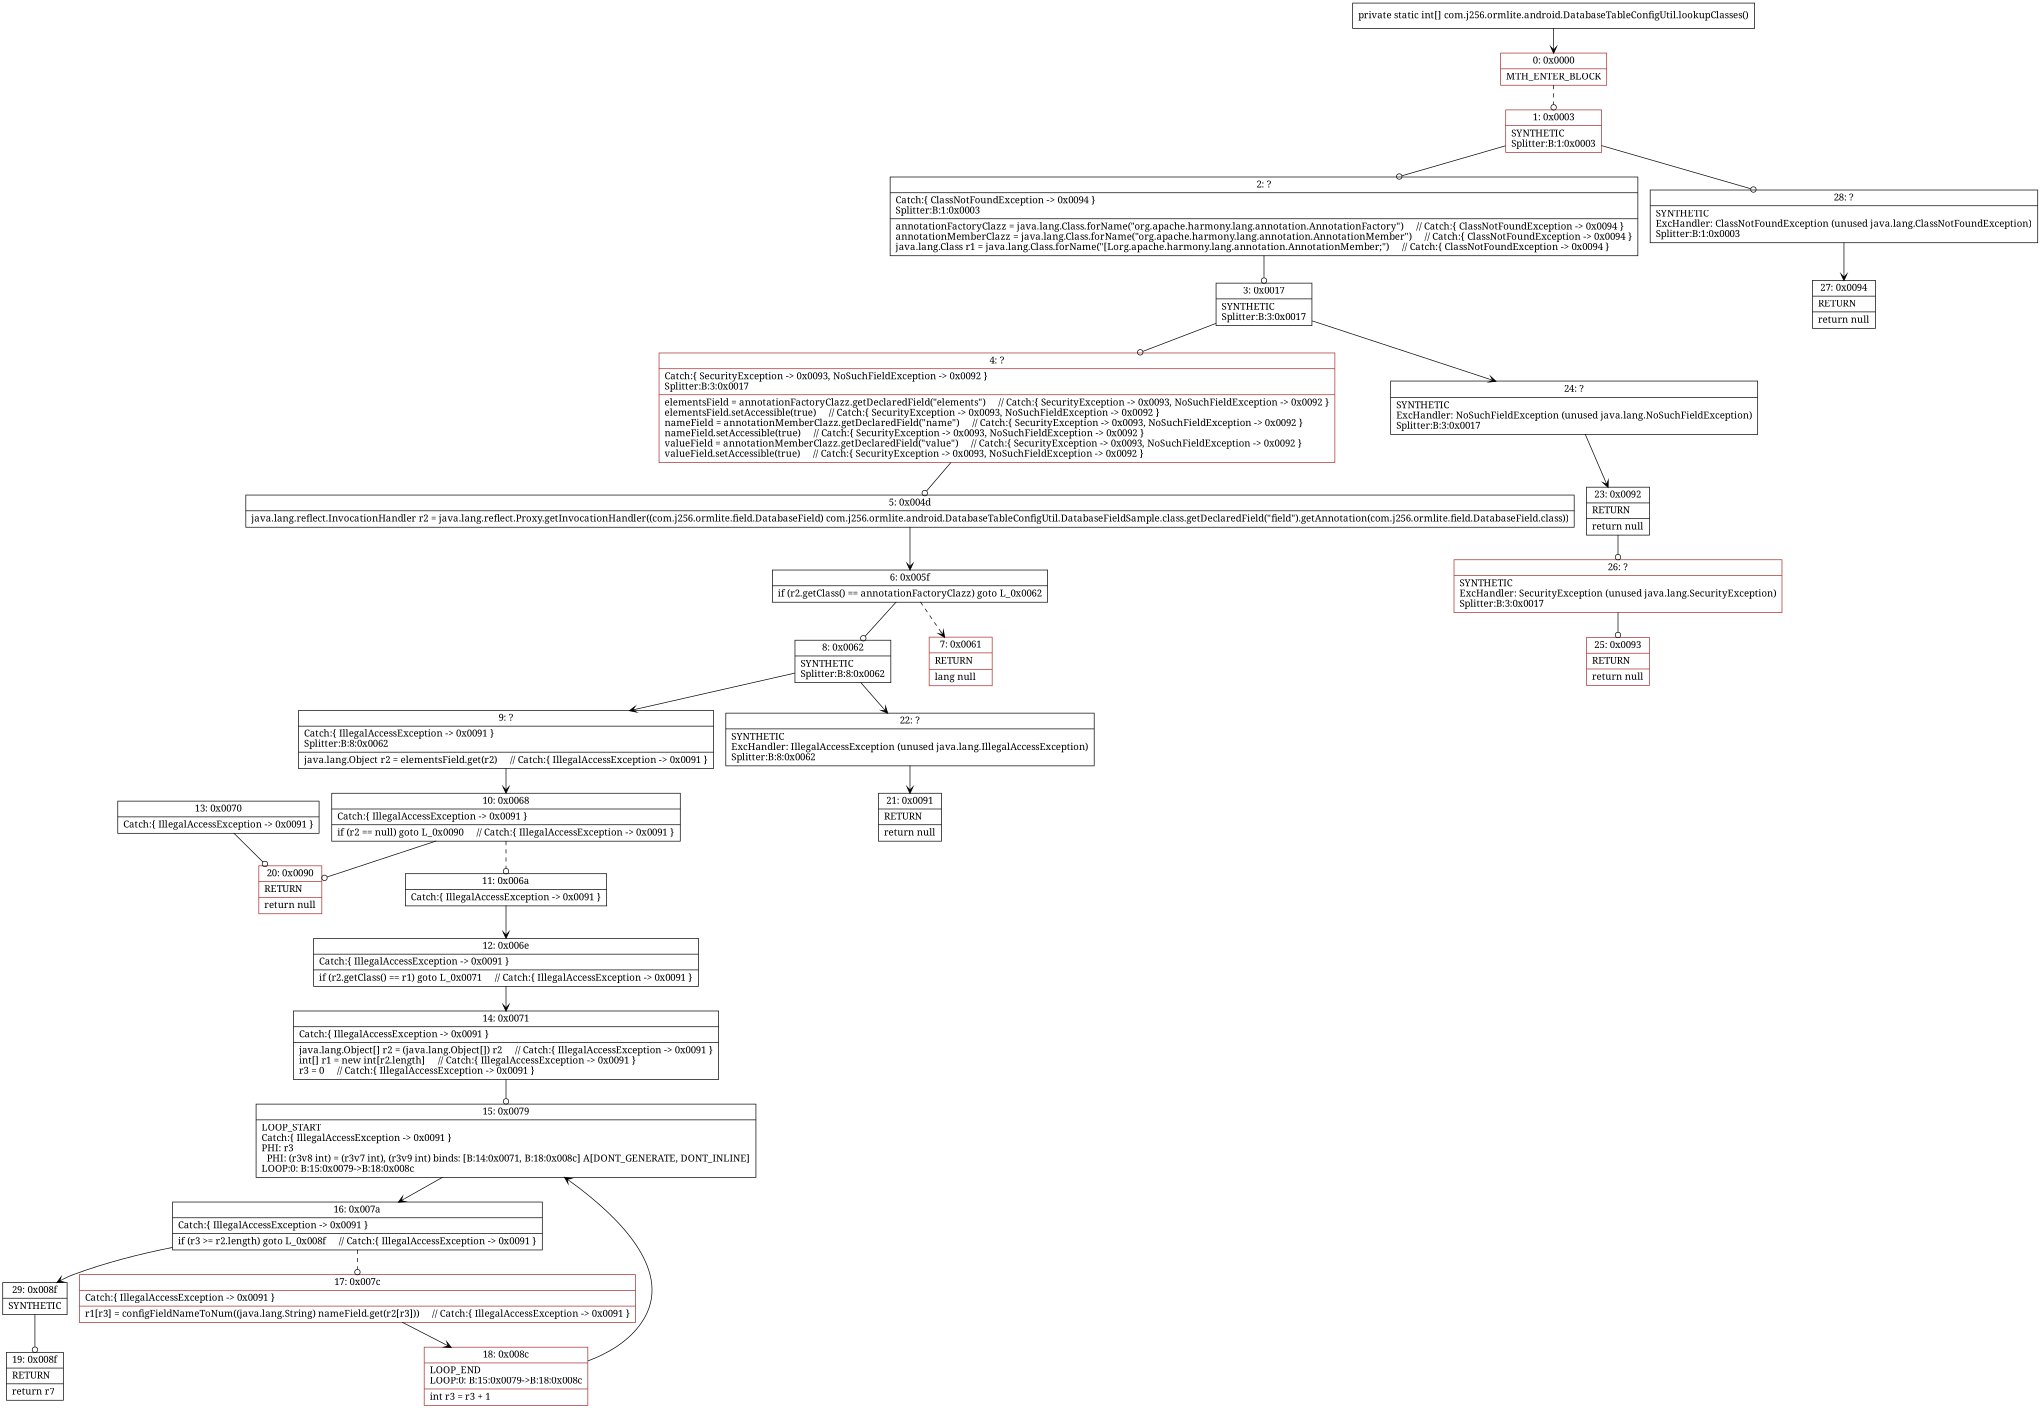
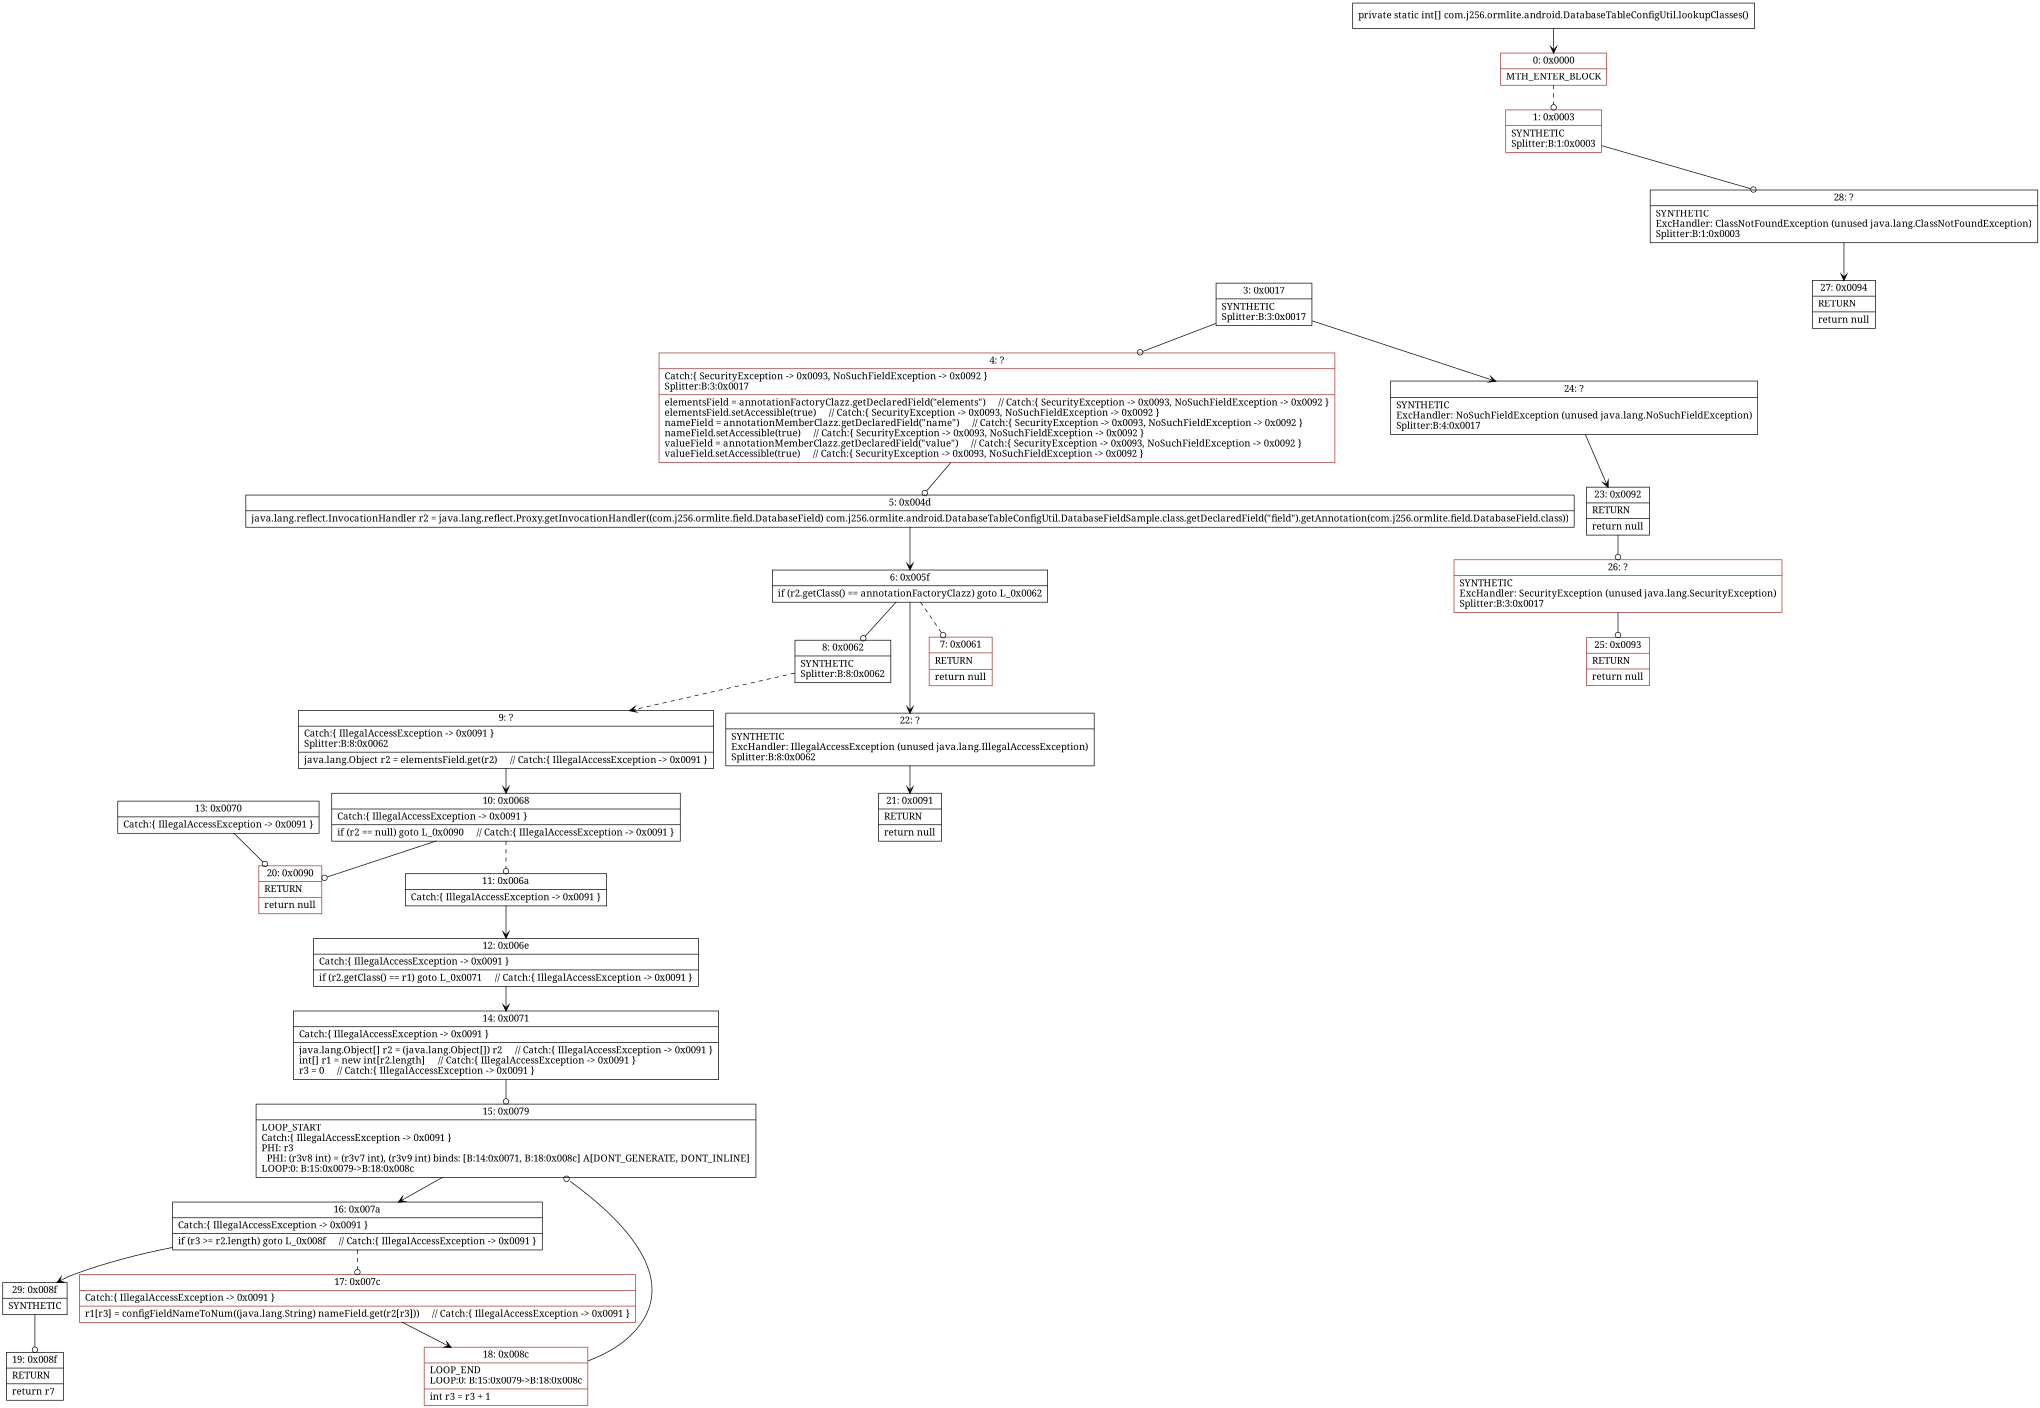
  digraph {
    fontname="Noto Serif"
    node [color=black fontname="Noto Serif" shape=record]
    edge [arrowhead=odot fontname="Noto Serif"]
    n1 [color=brown label="{0\:\ 0x0000|MTH_ENTER_BLOCK\l}"]
    n2 [color=brown label="{1\:\ 0x0003|SYNTHETIC\lSplitter:B:1:0x0003\l}"]
-   n3 [label="{2\:\ ?|Catch:\{ ClassNotFoundException \-\> 0x0094 \}\lSplitter:B:1:0x0003\l|annotationFactoryClazz = java.lang.Class.forName(\"org.apache.harmony.lang.annotation.AnnotationFactory\")     \/\/ Catch:\{ ClassNotFoundException \-\> 0x0094 \}\lannotationMemberClazz = java.lang.Class.forName(\"org.apache.harmony.lang.annotation.AnnotationMember\")     \/\/ Catch:\{ ClassNotFoundException \-\> 0x0094 \}\ljava.lang.Class r1 = java.lang.Class.forName(\"[Lorg.apache.harmony.lang.annotation.AnnotationMember;\")     \/\/ Catch:\{ ClassNotFoundException \-\> 0x0094 \}\l}"]
    n4 [label="{28\:\ ?|SYNTHETIC\lExcHandler: ClassNotFoundException (unused java.lang.ClassNotFoundException)\lSplitter:B:1:0x0003\l}"]
    n5 [label="{3\:\ 0x0017|SYNTHETIC\lSplitter:B:3:0x0017\l}"]
    n6 [label="{27\:\ 0x0094|RETURN\l|return null\l}"]
    n7 [color=brown label="{4\:\ ?|Catch:\{ SecurityException \-\> 0x0093, NoSuchFieldException \-\> 0x0092 \}\lSplitter:B:3:0x0017\l|elementsField = annotationFactoryClazz.getDeclaredField(\"elements\")     \/\/ Catch:\{ SecurityException \-\> 0x0093, NoSuchFieldException \-\> 0x0092 \}\lelementsField.setAccessible(true)     \/\/ Catch:\{ SecurityException \-\> 0x0093, NoSuchFieldException \-\> 0x0092 \}\lnameField = annotationMemberClazz.getDeclaredField(\"name\")     \/\/ Catch:\{ SecurityException \-\> 0x0093, NoSuchFieldException \-\> 0x0092 \}\lnameField.setAccessible(true)     \/\/ Catch:\{ SecurityException \-\> 0x0093, NoSuchFieldException \-\> 0x0092 \}\lvalueField = annotationMemberClazz.getDeclaredField(\"value\")     \/\/ Catch:\{ SecurityException \-\> 0x0093, NoSuchFieldException \-\> 0x0092 \}\lvalueField.setAccessible(true)     \/\/ Catch:\{ SecurityException \-\> 0x0093, NoSuchFieldException \-\> 0x0092 \}\l}"]
-   n8 [label="{24\:\ ?|SYNTHETIC\lExcHandler: NoSuchFieldException (unused java.lang.NoSuchFieldException)\lSplitter:B:3:0x0017\l}"]
+   n8 [label="{24\:\ ?|SYNTHETIC\lExcHandler: NoSuchFieldException (unused java.lang.NoSuchFieldException)\lSplitter:B:4:0x0017\l}"]
    n9 [label="{5\:\ 0x004d|java.lang.reflect.InvocationHandler r2 = java.lang.reflect.Proxy.getInvocationHandler((com.j256.ormlite.field.DatabaseField) com.j256.ormlite.android.DatabaseTableConfigUtil.DatabaseFieldSample.class.getDeclaredField(\"field\").getAnnotation(com.j256.ormlite.field.DatabaseField.class))\l}"]
    n10 [label="{23\:\ 0x0092|RETURN\l|return null\l}"]
    n11 [color=brown label="{26\:\ ?|SYNTHETIC\lExcHandler: SecurityException (unused java.lang.SecurityException)\lSplitter:B:3:0x0017\l}"]
    n12 [color=brown label="{25\:\ 0x0093|RETURN\l|return null\l}"]
    n13 [label="{6\:\ 0x005f|if (r2.getClass() == annotationFactoryClazz) goto L_0x0062\l}"]
-   n14 [color=brown label="{7\:\ 0x0061|RETURN\l|lang null\l}"]
+   n14 [color=brown label="{7\:\ 0x0061|RETURN\l|return null\l}"]
    n15 [label="{8\:\ 0x0062|SYNTHETIC\lSplitter:B:8:0x0062\l}"]
    n16 [label="{9\:\ ?|Catch:\{ IllegalAccessException \-\> 0x0091 \}\lSplitter:B:8:0x0062\l|java.lang.Object r2 = elementsField.get(r2)     \/\/ Catch:\{ IllegalAccessException \-\> 0x0091 \}\l}"]
    n17 [label="{22\:\ ?|SYNTHETIC\lExcHandler: IllegalAccessException (unused java.lang.IllegalAccessException)\lSplitter:B:8:0x0062\l}"]
    n18 [label="{10\:\ 0x0068|Catch:\{ IllegalAccessException \-\> 0x0091 \}\l|if (r2 == null) goto L_0x0090     \/\/ Catch:\{ IllegalAccessException \-\> 0x0091 \}\l}"]
    n19 [label="{21\:\ 0x0091|RETURN\l|return null\l}"]
    n20 [label="{11\:\ 0x006a|Catch:\{ IllegalAccessException \-\> 0x0091 \}\l}"]
    n21 [color=brown label="{20\:\ 0x0090|RETURN\l|return null\l}"]
    n22 [label="{12\:\ 0x006e|Catch:\{ IllegalAccessException \-\> 0x0091 \}\l|if (r2.getClass() == r1) goto L_0x0071     \/\/ Catch:\{ IllegalAccessException \-\> 0x0091 \}\l}"]
    n23 [label="{14\:\ 0x0071|Catch:\{ IllegalAccessException \-\> 0x0091 \}\l|java.lang.Object[] r2 = (java.lang.Object[]) r2     \/\/ Catch:\{ IllegalAccessException \-\> 0x0091 \}\lint[] r1 = new int[r2.length]     \/\/ Catch:\{ IllegalAccessException \-\> 0x0091 \}\lr3 = 0     \/\/ Catch:\{ IllegalAccessException \-\> 0x0091 \}\l}"]
    n24 [label="{13\:\ 0x0070|Catch:\{ IllegalAccessException \-\> 0x0091 \}\l}"]
    n25 [label="{15\:\ 0x0079|LOOP_START\lCatch:\{ IllegalAccessException \-\> 0x0091 \}\lPHI: r3 \l  PHI: (r3v8 int) = (r3v7 int), (r3v9 int) binds: [B:14:0x0071, B:18:0x008c] A[DONT_GENERATE, DONT_INLINE]\lLOOP:0: B:15:0x0079\-\>B:18:0x008c\l}"]
    n26 [label="{16\:\ 0x007a|Catch:\{ IllegalAccessException \-\> 0x0091 \}\l|if (r3 \>= r2.length) goto L_0x008f     \/\/ Catch:\{ IllegalAccessException \-\> 0x0091 \}\l}"]
    n27 [color=brown label="{17\:\ 0x007c|Catch:\{ IllegalAccessException \-\> 0x0091 \}\l|r1[r3] = configFieldNameToNum((java.lang.String) nameField.get(r2[r3]))     \/\/ Catch:\{ IllegalAccessException \-\> 0x0091 \}\l}"]
    n28 [label="{29\:\ 0x008f|SYNTHETIC\l}"]
    n29 [color=brown label="{18\:\ 0x008c|LOOP_END\lLOOP:0: B:15:0x0079\-\>B:18:0x008c\l|int r3 = r3 + 1\l}"]
    n30 [label="{19\:\ 0x008f|RETURN\l|return r7\l}"]
    n31 [label="{private static int[] com.j256.ormlite.android.DatabaseTableConfigUtil.lookupClasses() }"]
    n1 -> n2 [style=dashed]
-   n2 -> n3
    n2 -> n4
-   n3 -> n5
    n4 -> n6 [arrowhead=vee]
    n5 -> n7
    n5 -> n8 [arrowhead=vee]
    n7 -> n9
    n8 -> n10 [arrowhead=vee]
    n9 -> n13 [arrowhead=vee]
    n10 -> n11
    n11 -> n12
-   n13 -> n14 [arrowhead=vee style=dashed]
+   n13 -> n14 [style=dashed]
    n13 -> n15
-   n15 -> n16 [arrowhead=vee]
-   n15 -> n17 [arrowhead=vee]
+   n15 -> n16 [arrowhead=vee style=dashed]
+   n13 -> n17 [arrowhead=vee]
    n16 -> n18 [arrowhead=vee]
    n17 -> n19 [arrowhead=vee]
    n18 -> n20 [style=dashed]
    n18 -> n21
    n20 -> n22 [arrowhead=vee]
    n22 -> n23 [arrowhead=vee]
    n23 -> n25
    n24 -> n21
    n25 -> n26 [arrowhead=vee]
    n26 -> n27 [style=dashed]
    n26 -> n28 [arrowhead=vee]
    n27 -> n29 [arrowhead=vee]
    n28 -> n30
-   n29 -> n25 [arrowhead=vee]
+   n29 -> n25
    n31 -> n1 [arrowhead=vee]
  }
